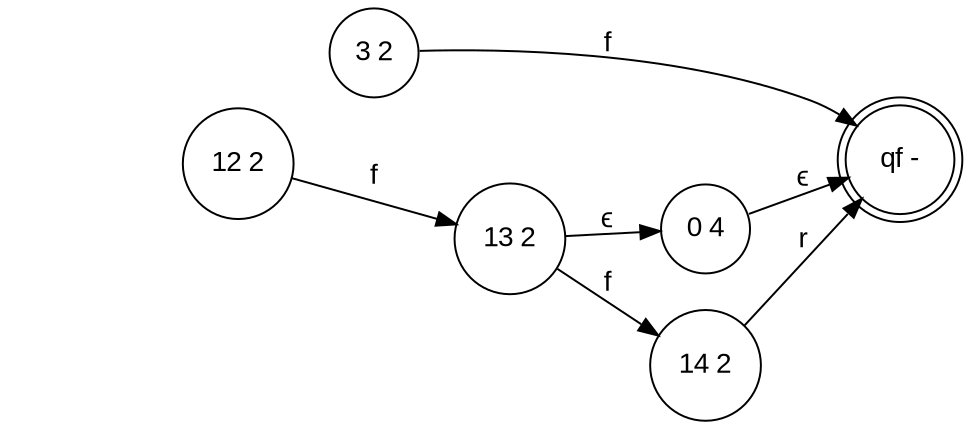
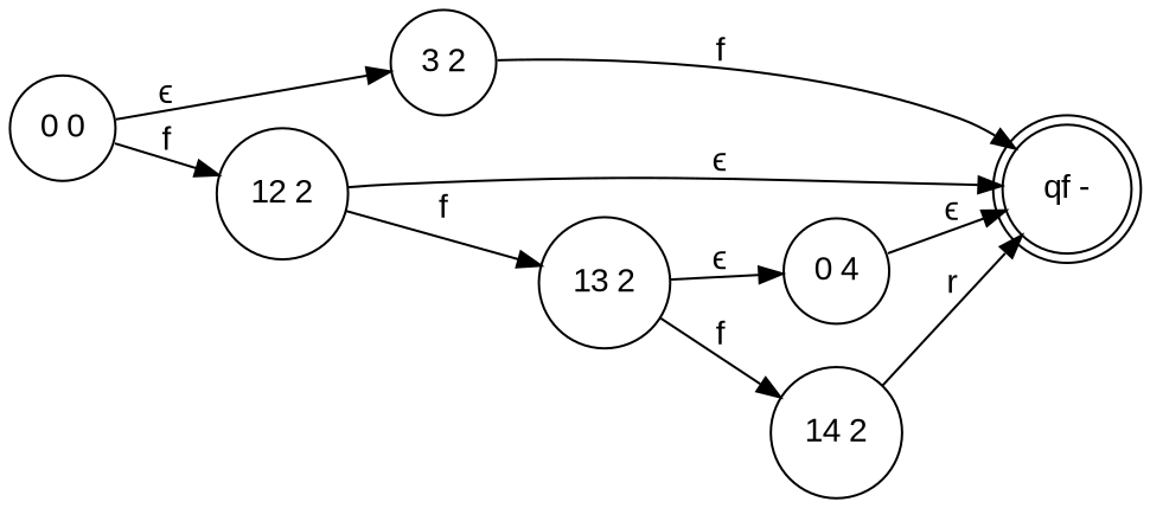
  digraph {
    fontname="Liberation Sans"
    rankdir=LR
    node [fontname="Liberation Sans" shape=circle]
    edge [fontname="Liberation Sans"]
    "qf -" [shape=doublecircle]
    "3 2"
    "12 2"
    "13 2"
    n5 [label="0 4"]
    "14 2"
+   "0 0"
    "3 2" -> "qf -" [label=f]
+   "12 2" -> "qf -" [label="ϵ"]
    "12 2" -> "13 2" [label=f]
    "13 2" -> n5 [label="ϵ"]
    "13 2" -> "14 2" [label=f]
    n5 -> "qf -" [label="ϵ"]
    "14 2" -> "qf -" [label=r]
+   "0 0" -> "3 2" [label="ϵ"]
+   "0 0" -> "12 2" [label=f]
  }
